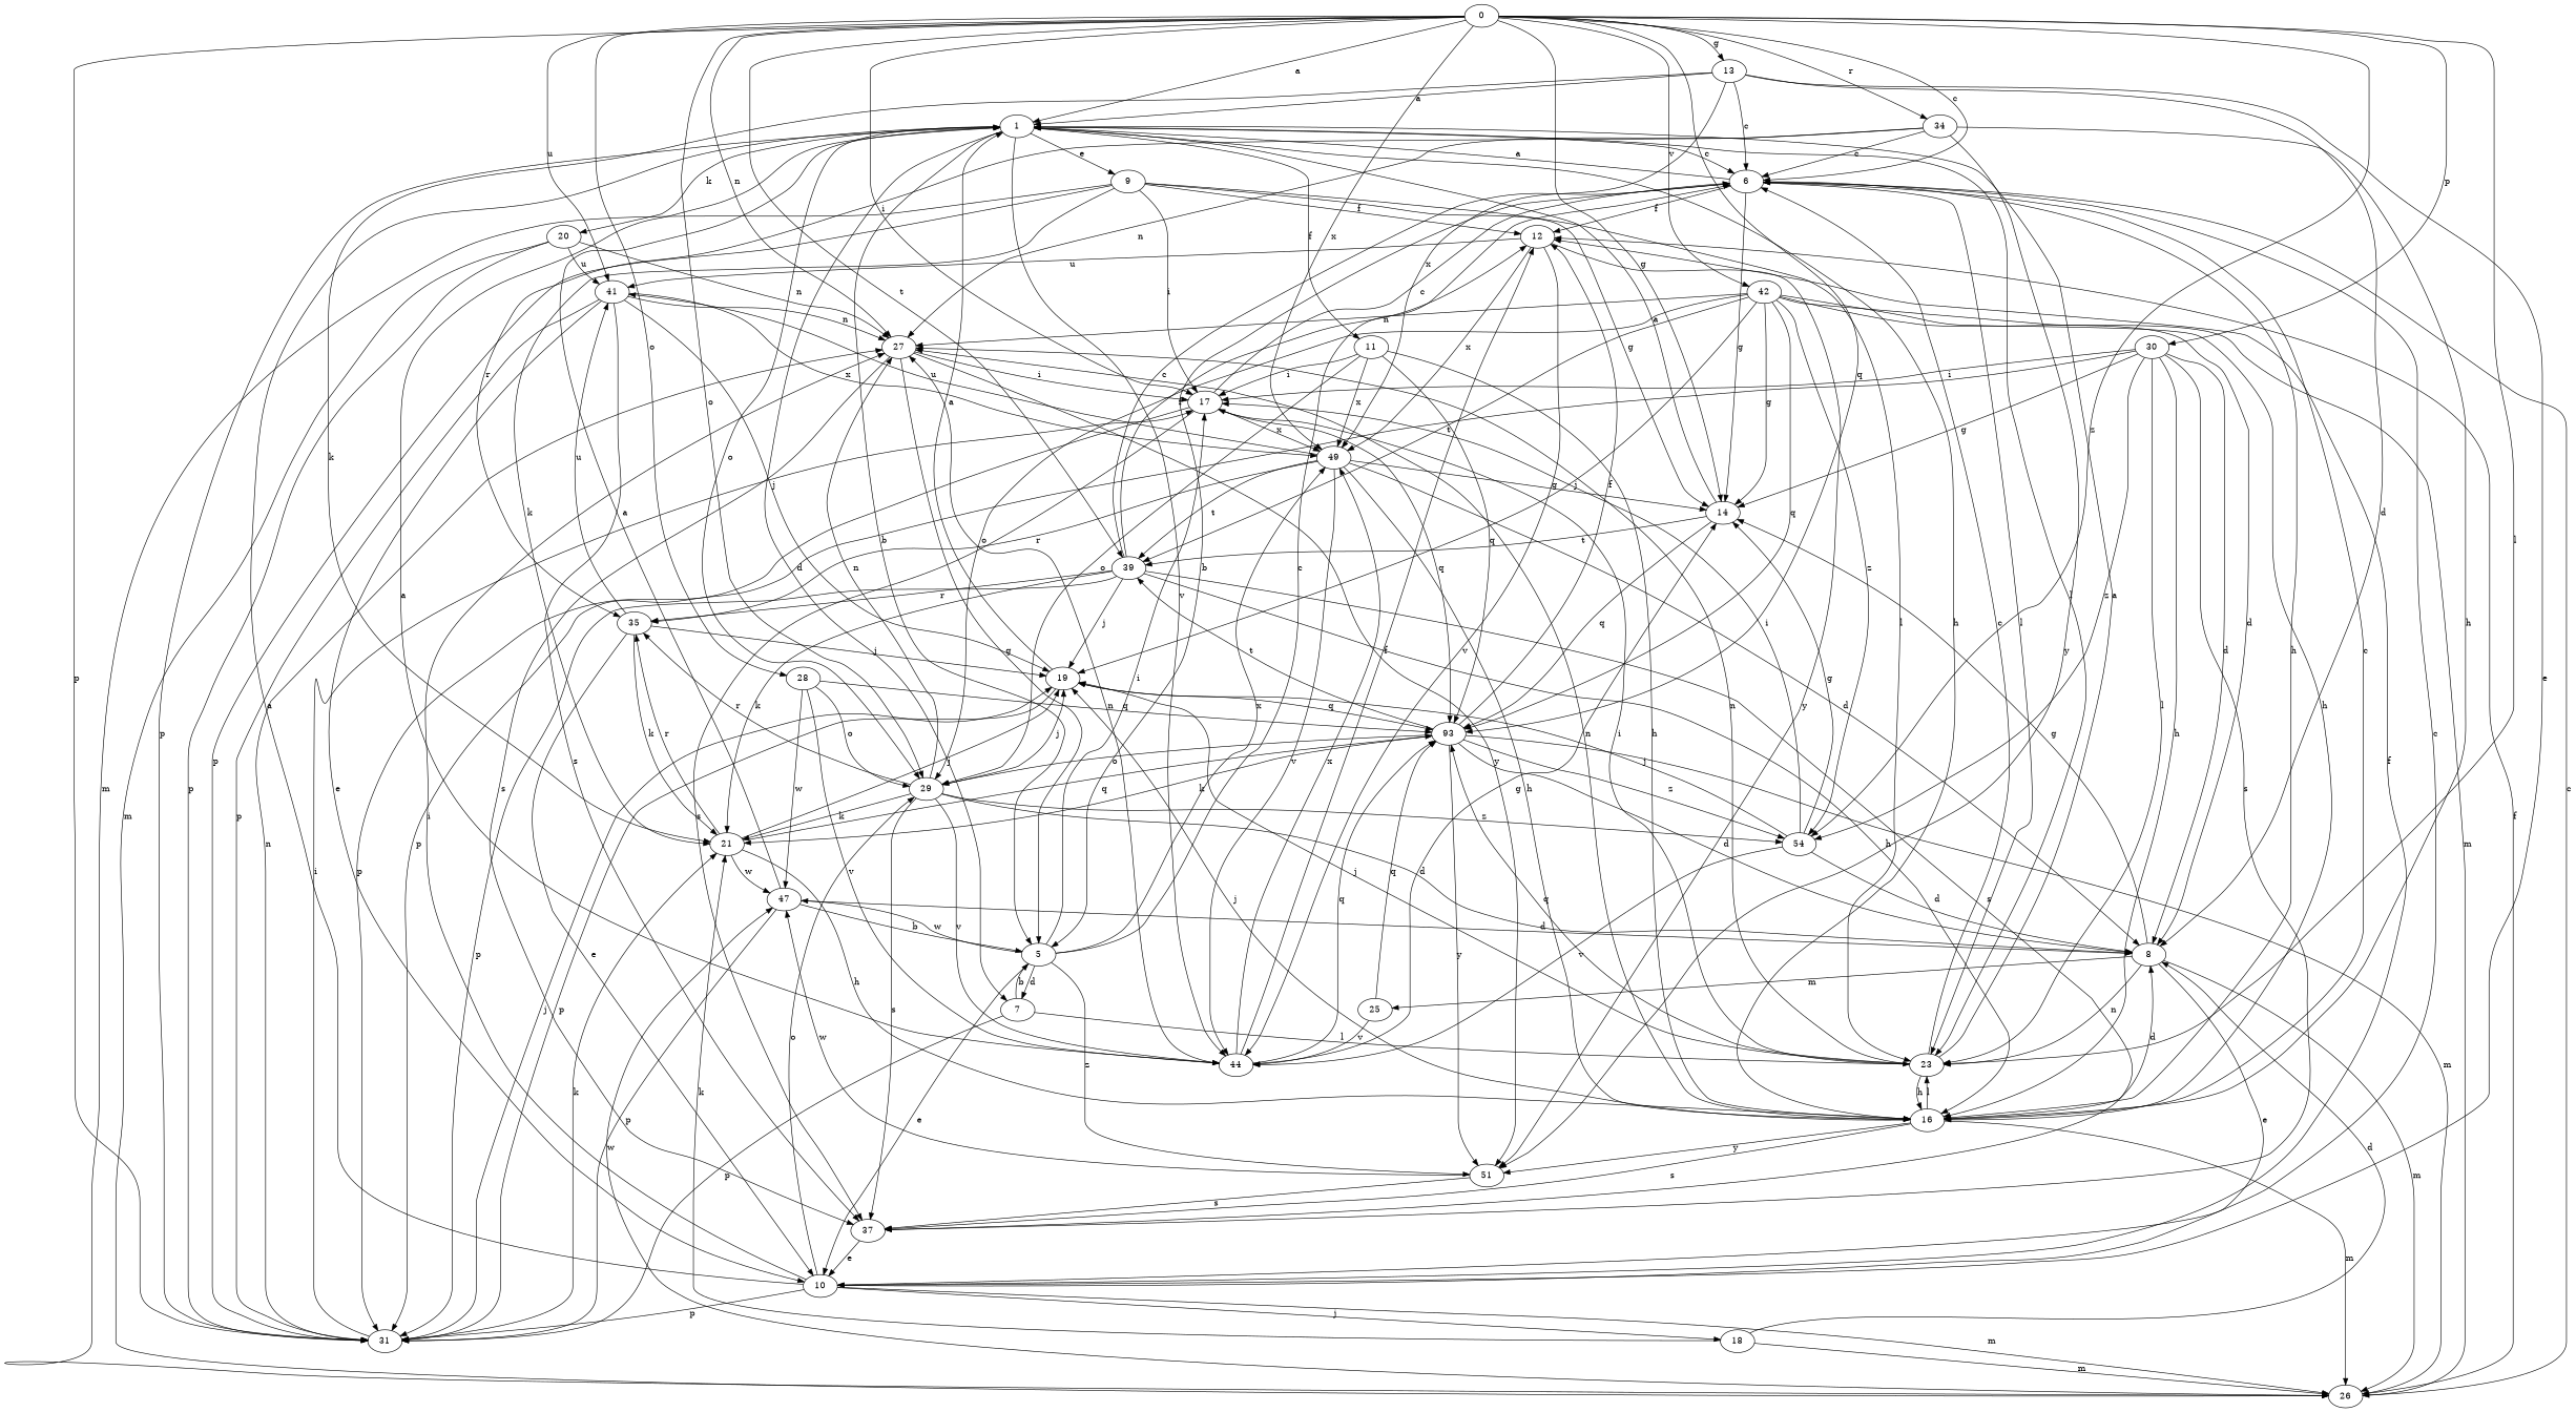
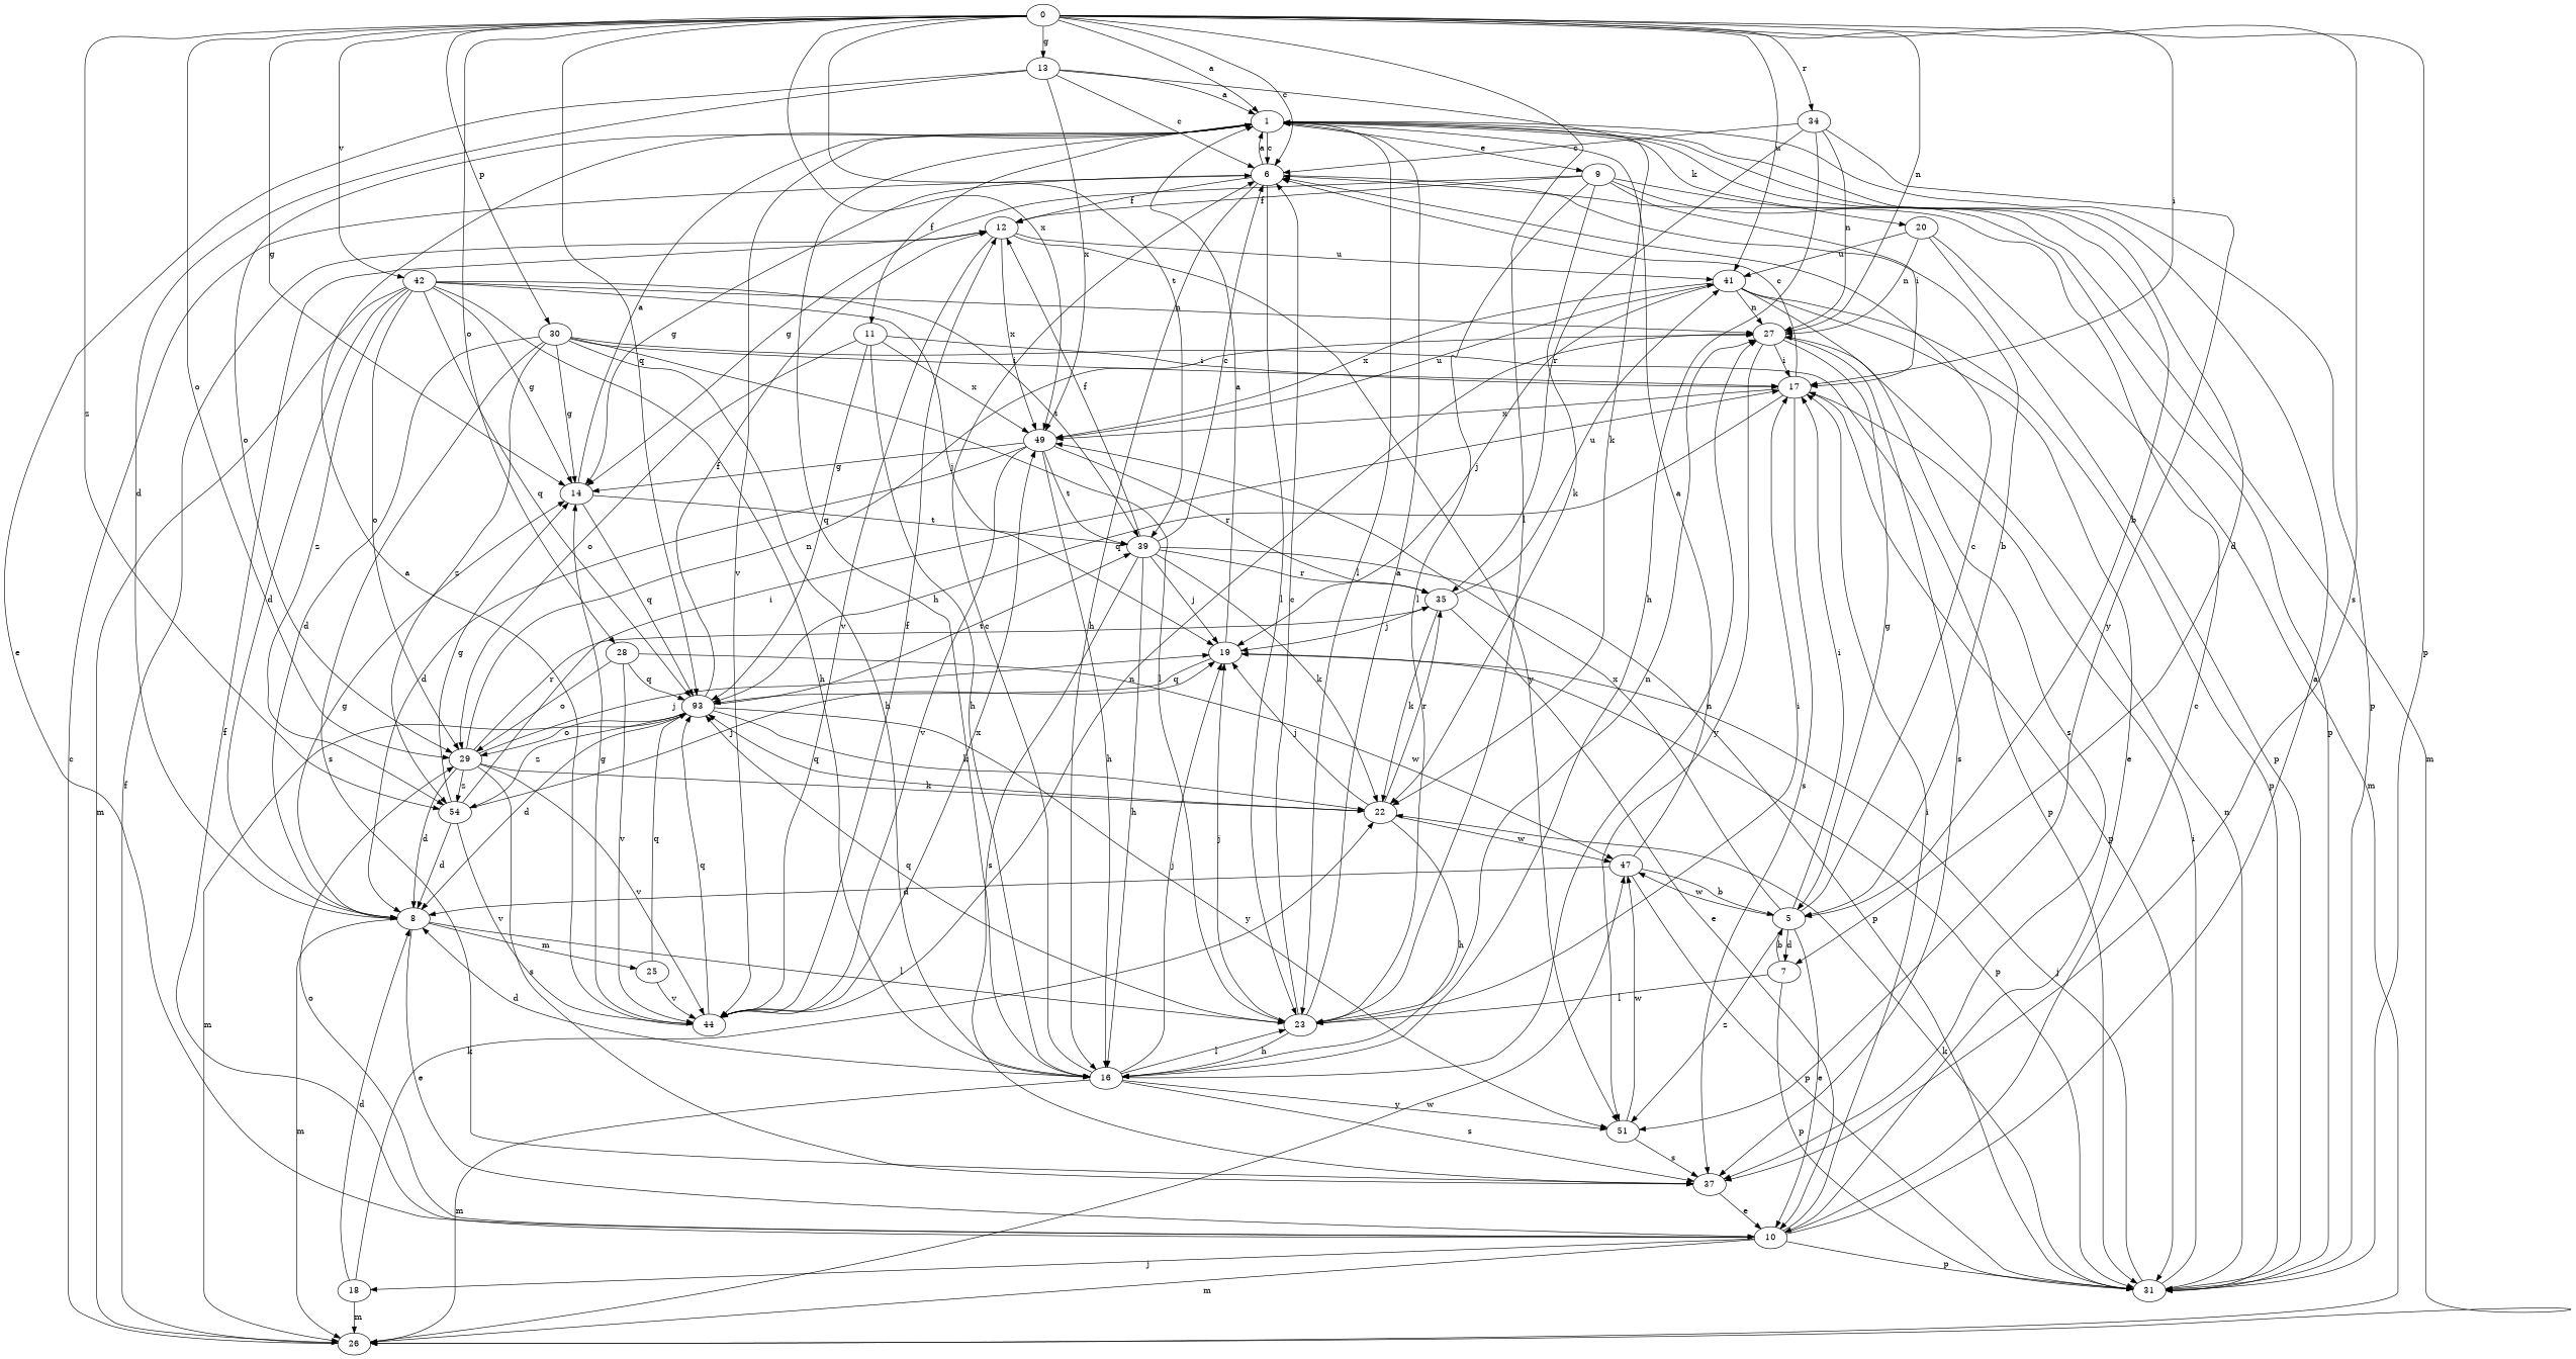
  strict digraph {
    0
    1
    6
    13
    14
    17
    23
    27
    28
    29
    30
    31
    n13 [label=93]
    34
    37
    39
    41
    42
    49
    54
    5
    7
    9
    11
    16
    20
    44
    12
    10
    8
-   21
+   21 [label=22]
    19
    51
    47
    35
    26
    18
    25
    0 -> 1 [label=a]
    0 -> 6 [label=c]
    0 -> 13 [label=g]
    0 -> 14 [label=g]
    0 -> 17 [label=i]
    0 -> 23 [label=l]
    0 -> 27 [label=n]
    0 -> 28 [label=o]
    0 -> 29 [label=o]
    0 -> 30 [label=p]
    0 -> 31 [label=p]
    0 -> n13 [label=q]
    0 -> 34 [label=r]
+   0 -> 37 [label=s]
    0 -> 39 [label=t]
    0 -> 41 [label=u]
    0 -> 42 [label=v]
    0 -> 49 [label=x]
    0 -> 54 [label=z]
    1 -> 6 [label=c]
    1 -> 23 [label=l]
    1 -> 29 [label=o]
    1 -> 31 [label=p]
    1 -> 5 [label=b]
    1 -> 7 [label=d]
    1 -> 9 [label=e]
    1 -> 11 [label=f]
    1 -> 16 [label=h]
    1 -> 20 [label=k]
    1 -> 44 [label=v]
    6 -> 1 [label=a]
    6 -> 14 [label=g]
    6 -> 23 [label=l]
    6 -> 5 [label=b]
    6 -> 16 [label=h]
    6 -> 12 [label=f]
    13 -> 1 [label=a]
    13 -> 6 [label=c]
    13 -> 49 [label=x]
    13 -> 10 [label=e]
    13 -> 8 [label=d]
    13 -> 21 [label=k]
    14 -> 1 [label=a]
    14 -> n13 [label=q]
    14 -> 39 [label=t]
    17 -> 6 [label=c]
    17 -> 31 [label=p]
    17 -> n13 [label=q]
    17 -> 37 [label=s]
    17 -> 49 [label=x]
    23 -> 1 [label=a]
    23 -> 6 [label=c]
    23 -> 17 [label=i]
    23 -> 27 [label=n]
    23 -> n13 [label=q]
    23 -> 16 [label=h]
    23 -> 19 [label=j]
    27 -> 17 [label=i]
    27 -> 37 [label=s]
    27 -> 5 [label=g]
    27 -> 51 [label=y]
    28 -> 29 [label=o]
    28 -> n13 [label=q]
    28 -> 44 [label=v]
    28 -> 47 [label=w]
    29 -> 27 [label=n]
    29 -> 37 [label=s]
    29 -> 54 [label=z]
    29 -> 44 [label=v]
    29 -> 8 [label=d]
    29 -> 21 [label=k]
    29 -> 19 [label=j]
    29 -> 35 [label=r]
    30 -> 14 [label=g]
    30 -> 17 [label=i]
    30 -> 23 [label=l]
    30 -> 31 [label=p]
    30 -> 37 [label=s]
    30 -> 54 [label=z]
    30 -> 16 [label=h]
    30 -> 8 [label=d]
    31 -> 17 [label=i]
    31 -> 27 [label=n]
    31 -> 21 [label=k]
    31 -> 19 [label=j]
    n13 -> 29 [label=o]
    n13 -> 39 [label=t]
    n13 -> 54 [label=z]
    n13 -> 12 [label=f]
    n13 -> 8 [label=d]
    n13 -> 21 [label=k]
    n13 -> 51 [label=y]
    n13 -> 26 [label=m]
    34 -> 6 [label=c]
    34 -> 27 [label=n]
    34 -> 16 [label=h]
    34 -> 51 [label=y]
    34 -> 35 [label=r]
    37 -> 10 [label=e]
    39 -> 6 [label=c]
    39 -> 31 [label=p]
    39 -> 37 [label=s]
    39 -> 16 [label=h]
    39 -> 12 [label=f]
    39 -> 21 [label=k]
    39 -> 19 [label=j]
    39 -> 35 [label=r]
    41 -> 27 [label=n]
    41 -> 31 [label=p]
    41 -> 37 [label=s]
    41 -> 49 [label=x]
    41 -> 10 [label=e]
    41 -> 19 [label=j]
    42 -> 14 [label=g]
    42 -> 27 [label=n]
    42 -> 29 [label=o]
    42 -> n13 [label=q]
    42 -> 39 [label=t]
    42 -> 54 [label=z]
    42 -> 16 [label=h]
    42 -> 8 [label=d]
    42 -> 19 [label=j]
    42 -> 26 [label=m]
    49 -> 14 [label=g]
    49 -> 39 [label=t]
    49 -> 41 [label=u]
    49 -> 16 [label=h]
    49 -> 44 [label=v]
    49 -> 8 [label=d]
    49 -> 35 [label=r]
    54 -> 14 [label=g]
    54 -> 17 [label=i]
    54 -> 44 [label=v]
    54 -> 8 [label=d]
    54 -> 19 [label=j]
    5 -> 6 [label=c]
    5 -> 17 [label=i]
    5 -> 49 [label=x]
    5 -> 7 [label=d]
    5 -> 10 [label=e]
    5 -> 51 [label=z]
    5 -> 47 [label=w]
    7 -> 23 [label=l]
    7 -> 31 [label=p]
    7 -> 5 [label=b]
    9 -> 14 [label=g]
    9 -> 17 [label=i]
    9 -> 23 [label=l]
    9 -> 31 [label=p]
    9 -> 12 [label=f]
    9 -> 21 [label=k]
    9 -> 26 [label=m]
    11 -> 17 [label=i]
    11 -> 29 [label=o]
    11 -> n13 [label=q]
    11 -> 49 [label=x]
    11 -> 16 [label=h]
    16 -> 6 [label=c]
    16 -> 23 [label=l]
    16 -> 27 [label=n]
    16 -> 37 [label=s]
    16 -> 8 [label=d]
    16 -> 19 [label=j]
    16 -> 51 [label=y]
    16 -> 26 [label=m]
    20 -> 27 [label=n]
    20 -> 31 [label=p]
    20 -> 41 [label=u]
    20 -> 26 [label=m]
    44 -> 1 [label=a]
    44 -> 14 [label=g]
    44 -> 27 [label=n]
    44 -> n13 [label=q]
    44 -> 49 [label=x]
    44 -> 12 [label=f]
    12 -> 41 [label=u]
    12 -> 49 [label=x]
    12 -> 44 [label=v]
    12 -> 51 [label=y]
    10 -> 1 [label=a]
    10 -> 6 [label=c]
-   10 -> 27 [label=i]
+   10 -> 17 [label=i]
    10 -> 29 [label=o]
    10 -> 31 [label=p]
    10 -> 12 [label=f]
    10 -> 26 [label=m]
    10 -> 18 [label=j]
    8 -> 14 [label=g]
-   8 -> 23 [label=n]
+   8 -> 23 [label=l]
    8 -> 10 [label=e]
    8 -> 26 [label=m]
    8 -> 25 [label=m]
    21 -> n13 [label=q]
    21 -> 16 [label=h]
    21 -> 19 [label=j]
    21 -> 47 [label=w]
    21 -> 35 [label=r]
    19 -> 1 [label=a]
    19 -> 31 [label=p]
    19 -> n13 [label=q]
    51 -> 37 [label=s]
    51 -> 47 [label=w]
    47 -> 1 [label=a]
    47 -> 31 [label=p]
    47 -> 5 [label=b]
    47 -> 8 [label=d]
    35 -> 41 [label=u]
    35 -> 10 [label=e]
    35 -> 21 [label=k]
    35 -> 19 [label=j]
    26 -> 6 [label=c]
    26 -> 12 [label=f]
    26 -> 47 [label=w]
    18 -> 8 [label=d]
    18 -> 21 [label=k]
    18 -> 26 [label=m]
    25 -> n13 [label=q]
    25 -> 44 [label=v]
  }
